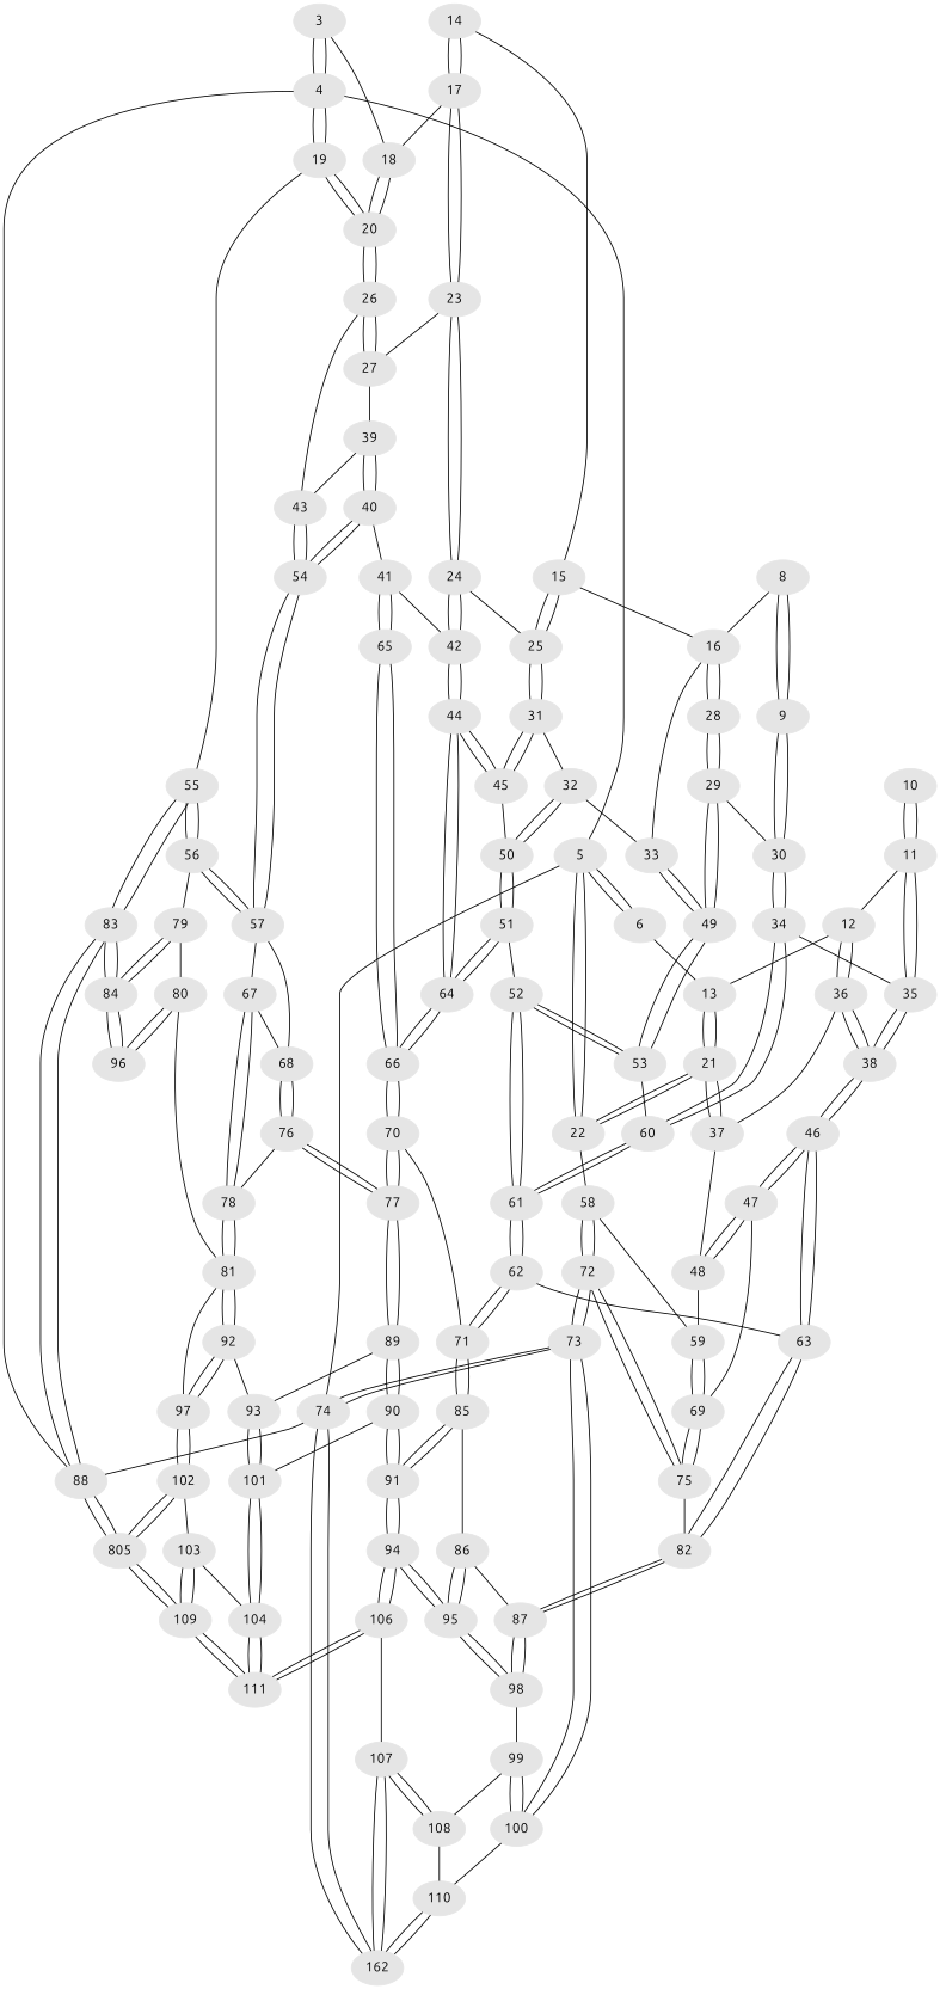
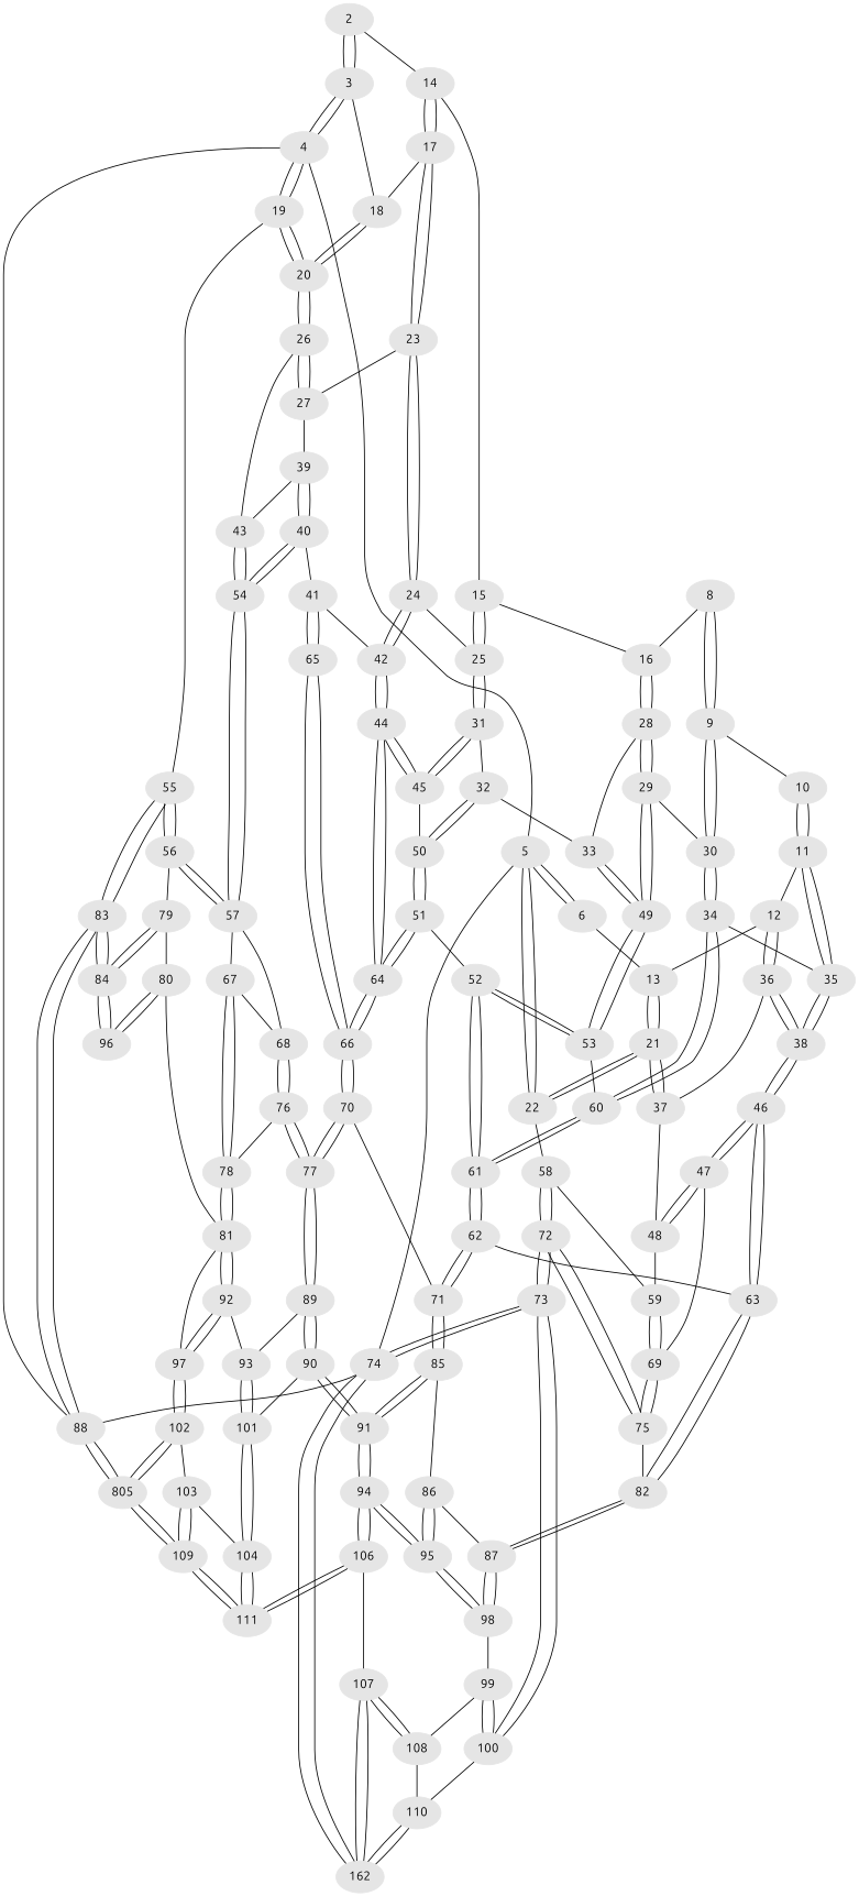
  graph {
    fontname=Ubuntu
    node [color=gray90 fontname=Ubuntu style=filled]
    edge [fontname=Ubuntu]
+   2
    3
    14
    8
    9
    16
    4
    18
    15
    17
    5
    19
    88
    20
    6
    22
    74
    55
    n19 [label=805]
    13
    58
    n22 [label=162]
    21
    10
    11
    30
    28
    34
    12
    35
    36
    38
    37
    25
    23
    31
    29
    33
    24
    27
    26
    56
    83
    43
    48
    59
    72
    42
    39
    44
    32
    45
    54
    40
    49
    53
    60
    50
    51
    61
    46
    47
    63
    41
    65
    57
    66
    64
    69
    82
    75
    52
    62
    67
    68
    79
    84
    80
    78
    73
    71
    85
    87
    70
    76
    77
    81
    89
    86
    91
    100
    110
    90
    93
    92
    97
    96
    98
    95
    94
    99
    109
    101
    104
    106
    102
    111
    107
    103
    108
+   2 -- 3
+   2 -- 3
+   2 -- 14
    3 -- 4
    3 -- 4
    3 -- 18
    14 -- 15
    14 -- 17
    14 -- 17
    8 -- 9
    8 -- 9
    8 -- 16
+   9 -- 10
    9 -- 30
    9 -- 30
    16 -- 28
    16 -- 28
    4 -- 5
    4 -- 19
    4 -- 19
    4 -- 88
    18 -- 20
    18 -- 20
    15 -- 16
    15 -- 25
    15 -- 25
    17 -- 18
    17 -- 23
    17 -- 23
    5 -- 6
    5 -- 6
    5 -- 22
    5 -- 22
    5 -- 74
    19 -- 20
    19 -- 20
    19 -- 55
    88 -- n19
    88 -- n19
    20 -- 26
    20 -- 26
    6 -- 13
    22 -- 58
    74 -- 88
    74 -- n22
    74 -- n22
    55 -- 56
    55 -- 56
    55 -- 83
    55 -- 83
    n19 -- 109
    n19 -- 109
    13 -- 21
    13 -- 21
    58 -- 59
    58 -- 72
    58 -- 72
    21 -- 22
    21 -- 22
    21 -- 37
    21 -- 37
    10 -- 11
    10 -- 11
    11 -- 12
    11 -- 35
    11 -- 35
    30 -- 34
    30 -- 34
    28 -- 29
    28 -- 29
-   16 -- 33
+   28 -- 33
    34 -- 35
    34 -- 60
    34 -- 60
    12 -- 13
    12 -- 36
    12 -- 36
    35 -- 38
    35 -- 38
    36 -- 38
    36 -- 38
    36 -- 37
    38 -- 46
    38 -- 46
    37 -- 48
    25 -- 31
    25 -- 31
    23 -- 24
    23 -- 24
    23 -- 27
    31 -- 32
    31 -- 45
    31 -- 45
    29 -- 30
    29 -- 49
    29 -- 49
    33 -- 49
    33 -- 49
    24 -- 25
    24 -- 42
    24 -- 42
    27 -- 39
    26 -- 27
    26 -- 27
    26 -- 43
    56 -- 57
    56 -- 57
    56 -- 79
    83 -- 88
    83 -- 88
    83 -- 84
    83 -- 84
    43 -- 54
    43 -- 54
    48 -- 59
    59 -- 69
    59 -- 69
    72 -- 75
    72 -- 75
    72 -- 73
    72 -- 73
    42 -- 44
    42 -- 44
    39 -- 43
    39 -- 40
    39 -- 40
    44 -- 45
    44 -- 45
    44 -- 64
    44 -- 64
    32 -- 33
    32 -- 50
    32 -- 50
    45 -- 50
    54 -- 57
    54 -- 57
    40 -- 54
    40 -- 54
    40 -- 41
    49 -- 53
    49 -- 53
    53 -- 60
    60 -- 61
    60 -- 61
    50 -- 51
    50 -- 51
    51 -- 64
    51 -- 64
    51 -- 52
    61 -- 62
    61 -- 62
    46 -- 47
    46 -- 47
    46 -- 63
    46 -- 63
    47 -- 48
    47 -- 48
    47 -- 69
    63 -- 82
    63 -- 82
    41 -- 42
    41 -- 65
    41 -- 65
    65 -- 66
    65 -- 66
    57 -- 67
    57 -- 68
    66 -- 70
    66 -- 70
    64 -- 66
    64 -- 66
    69 -- 75
    69 -- 75
    82 -- 87
    82 -- 87
    75 -- 82
    52 -- 53
    52 -- 53
    52 -- 61
    52 -- 61
    62 -- 63
    62 -- 71
    62 -- 71
    67 -- 68
    67 -- 78
    67 -- 78
    68 -- 76
    68 -- 76
    79 -- 84
    79 -- 84
    79 -- 80
    84 -- 96
    84 -- 96
    80 -- 81
    80 -- 96
    80 -- 96
    78 -- 81
    78 -- 81
    73 -- 74
    73 -- 74
    73 -- 100
    73 -- 100
    71 -- 85
    71 -- 85
    85 -- 86
    85 -- 91
    85 -- 91
    87 -- 98
    87 -- 98
    70 -- 71
    70 -- 77
    70 -- 77
    76 -- 78
    76 -- 77
    76 -- 77
    77 -- 89
    77 -- 89
    81 -- 92
    81 -- 92
    81 -- 97
    89 -- 90
    89 -- 90
    89 -- 93
    86 -- 87
    86 -- 95
    86 -- 95
    91 -- 94
    91 -- 94
    100 -- 110
    110 -- n22
    110 -- n22
    90 -- 91
    90 -- 91
    90 -- 101
    93 -- 101
    93 -- 101
    92 -- 93
    92 -- 97
    92 -- 97
    97 -- 102
    97 -- 102
    98 -- 99
    95 -- 98
    95 -- 98
    94 -- 95
    94 -- 95
    94 -- 106
    94 -- 106
    99 -- 100
    99 -- 100
    99 -- 108
    109 -- 111
    109 -- 111
    101 -- 104
    101 -- 104
    104 -- 111
    104 -- 111
    106 -- 111
    106 -- 111
    106 -- 107
    102 -- n19
    102 -- n19
    102 -- 103
    107 -- n22
    107 -- n22
    107 -- 108
    107 -- 108
    103 -- 109
    103 -- 109
    103 -- 104
    108 -- 110
  }
